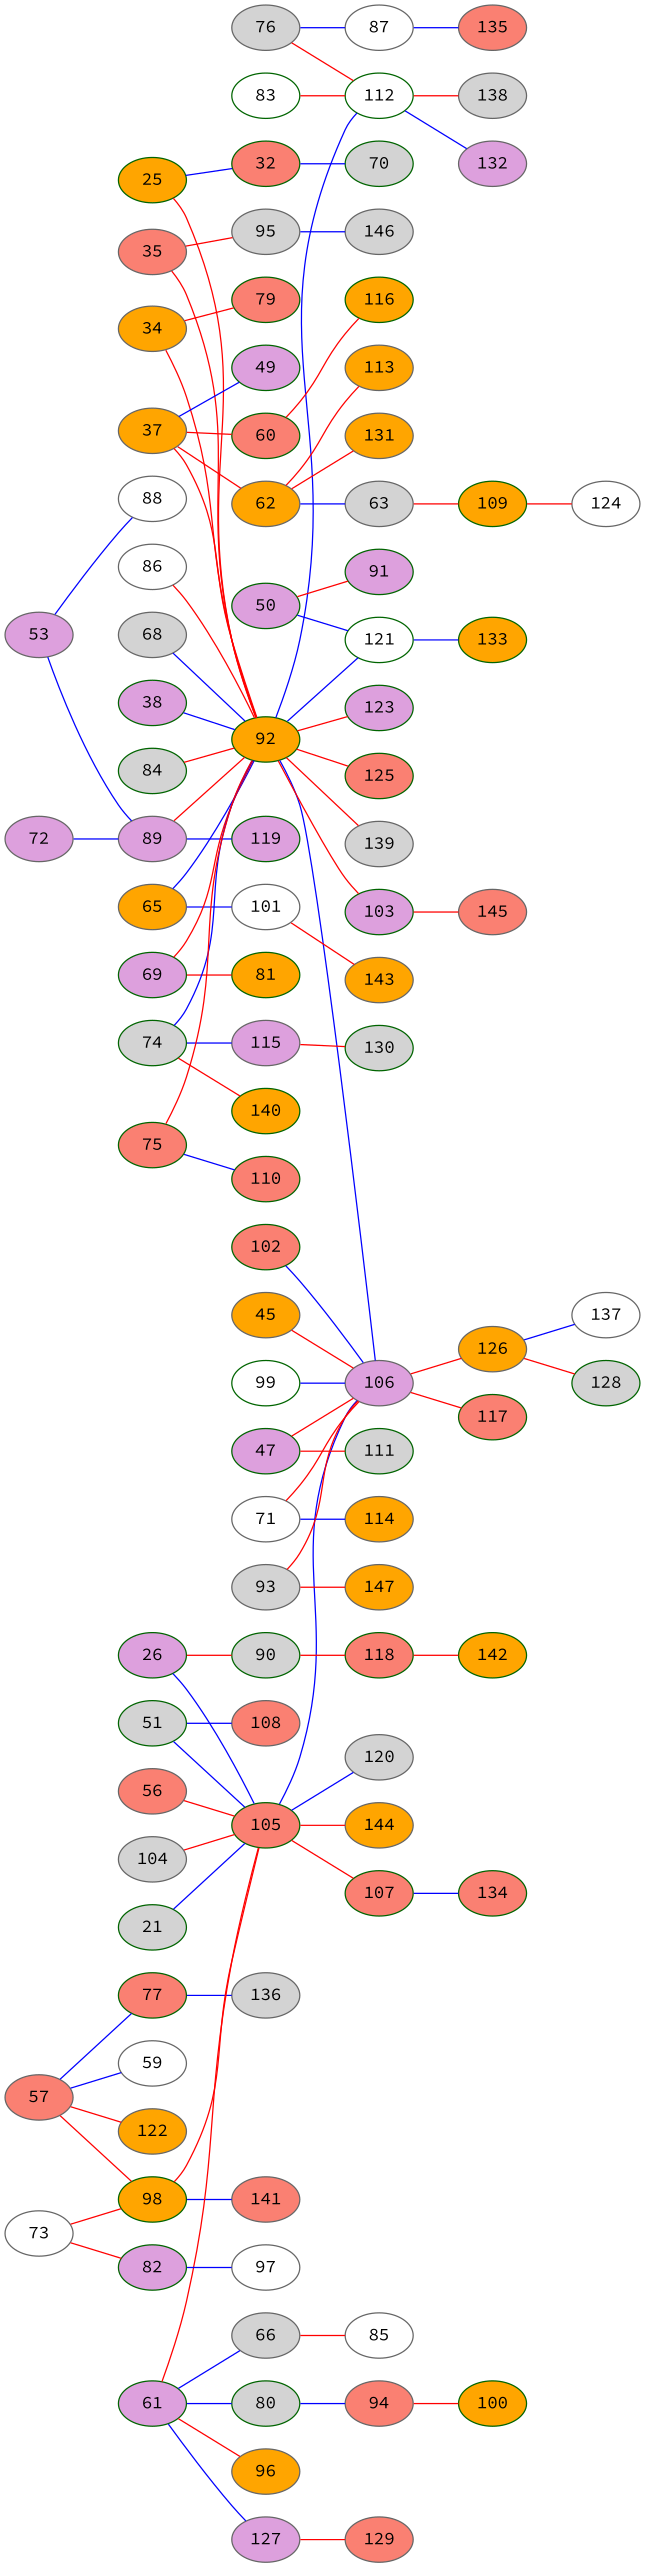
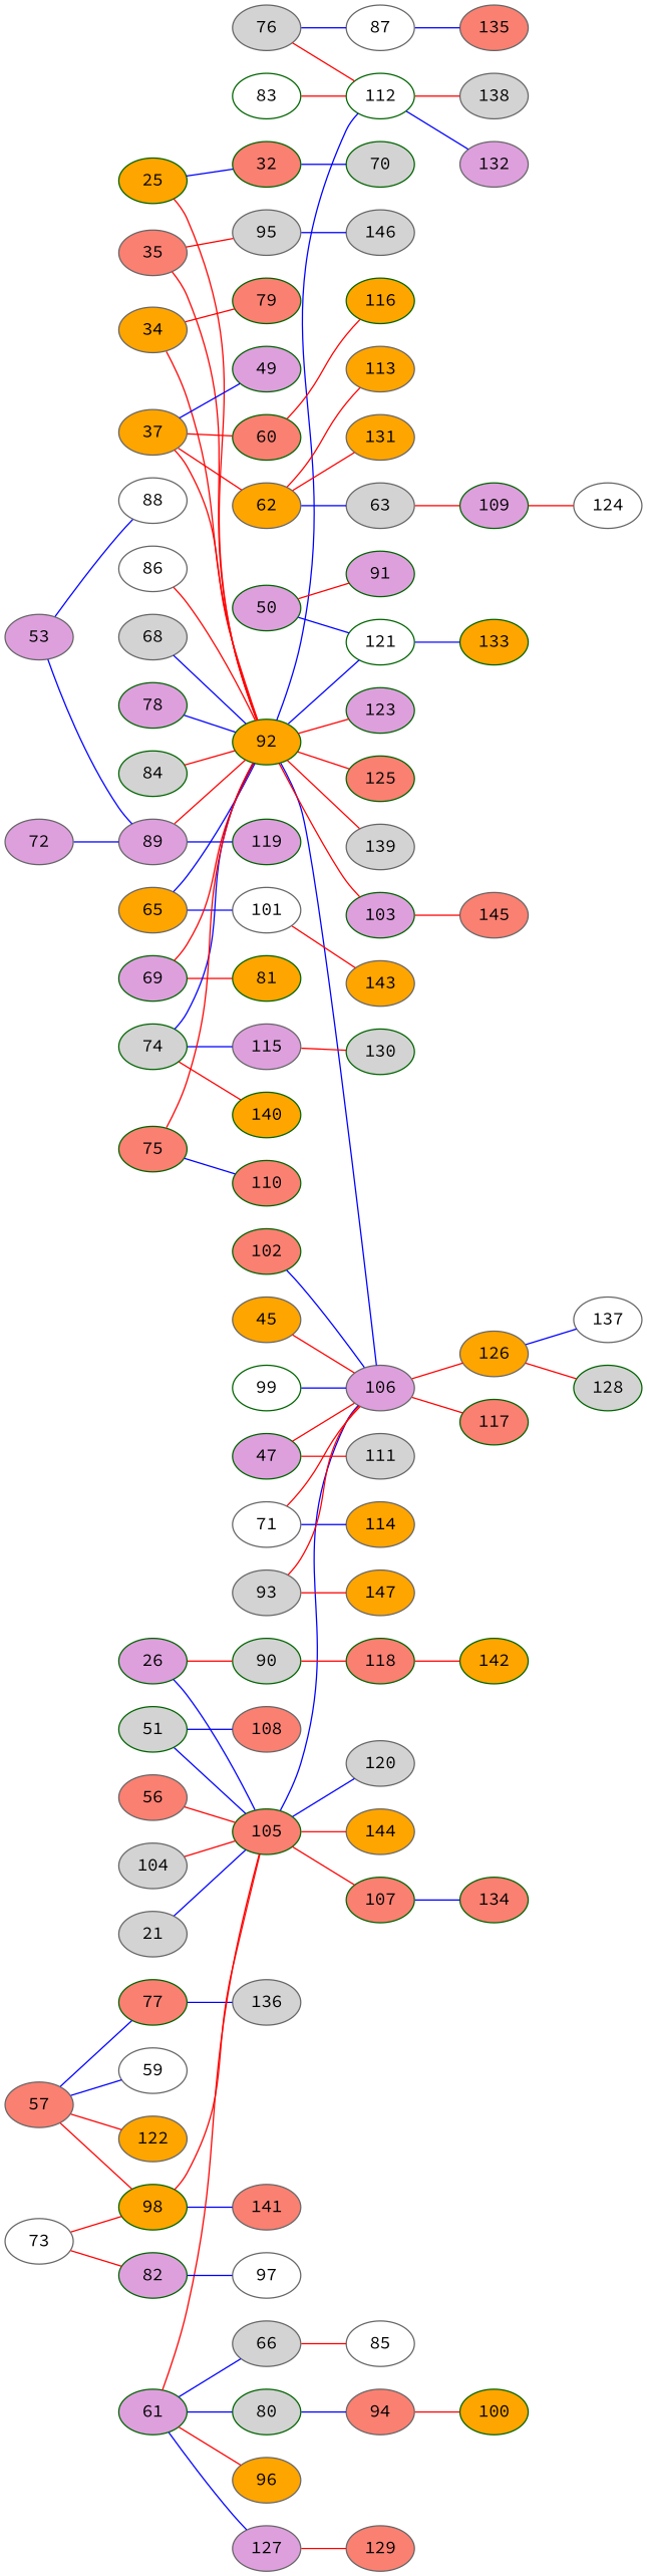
  graph {
    fontname="Source Code Pro"
    rankdir=LR
    node [color=gray40 fillcolor=orange fontname="Source Code Pro" style=filled]
    edge [color=red fontname="Source Code Pro"]
    105 [color=darkgreen fillcolor=salmon super="+55+10+11"]
    106 [fillcolor=plum super="+3+16+18+39+40+43"]
    107 [color=darkgreen fillcolor=salmon]
    120 [fillcolor=lightgrey]
    144
-   21 [color=darkgreen fillcolor=lightgrey]
+   21 [fillcolor=lightgrey]
    25 [color=darkgreen]
    32 [color=darkgreen fillcolor=salmon]
    92 [color=darkgreen super="+27+67+14+29"]
    70 [color=darkgreen fillcolor=lightgrey]
    112 [color=darkgreen fillcolor=white super="+31"]
    103 [color=darkgreen fillcolor=plum]
    121 [color=darkgreen fillcolor=white]
    123 [color=darkgreen fillcolor=plum]
    125 [color=darkgreen fillcolor=salmon]
    139 [fillcolor=lightgrey]
    26 [color=darkgreen fillcolor=plum]
    90 [color=darkgreen fillcolor=lightgrey]
    118 [color=darkgreen fillcolor=salmon]
    34
    79 [color=darkgreen fillcolor=salmon]
    35 [fillcolor=salmon]
    95 [fillcolor=lightgrey]
    146 [fillcolor=lightgrey]
    37
    49 [color=darkgreen fillcolor=plum]
    60 [color=darkgreen fillcolor=salmon]
    62
    116 [color=darkgreen]
    63 [fillcolor=lightgrey]
    113
    131
    117 [color=darkgreen fillcolor=salmon]
    126
    45
    47 [color=darkgreen fillcolor=plum]
-   111 [color=darkgreen fillcolor=lightgrey]
+   111 [fillcolor=lightgrey]
    50 [color=darkgreen fillcolor=plum]
    91 [color=darkgreen fillcolor=plum]
    51 [color=darkgreen fillcolor=lightgrey]
    108 [fillcolor=salmon]
    53 [fillcolor=plum]
    88 [fillcolor=white]
    89 [fillcolor=plum super="+42+48+64"]
    119 [color=darkgreen fillcolor=plum]
    56 [fillcolor=salmon]
    57 [fillcolor=salmon super="+28+46"]
    59 [fillcolor=white]
    77 [color=darkgreen fillcolor=salmon]
    98 [color=darkgreen super="+2+6+36+15"]
    122
    136 [fillcolor=lightgrey]
    141 [fillcolor=salmon]
    61 [color=darkgreen fillcolor=plum super="+44"]
    66 [fillcolor=lightgrey]
    80 [color=darkgreen fillcolor=lightgrey]
    96
    127 [fillcolor=plum]
    85 [fillcolor=white]
    94 [fillcolor=salmon]
    129 [fillcolor=salmon]
-   109 [color=darkgreen]
+   109 [color=darkgreen fillcolor=plum]
    124 [fillcolor=white]
    65
    101 [fillcolor=white]
    143
    68 [fillcolor=lightgrey]
    69 [color=darkgreen fillcolor=plum]
    81 [color=darkgreen]
    71 [fillcolor=white]
    114
    72 [fillcolor=plum]
    73 [fillcolor=white super="+24+30+54"]
    82 [color=darkgreen fillcolor=plum]
    97 [fillcolor=white]
    74 [color=darkgreen fillcolor=lightgrey super="+52"]
    115 [fillcolor=plum]
    140 [color=darkgreen]
    130 [color=darkgreen fillcolor=lightgrey]
    75 [color=darkgreen fillcolor=salmon]
    110 [color=darkgreen fillcolor=salmon]
    76 [fillcolor=lightgrey]
    87 [fillcolor=white]
    135 [fillcolor=salmon]
    132 [fillcolor=plum]
    138 [fillcolor=lightgrey]
-   78 [color=darkgreen fillcolor=plum label=38]
+   78 [color=darkgreen fillcolor=plum]
    100 [color=darkgreen]
    83 [color=darkgreen fillcolor=white]
    84 [color=darkgreen fillcolor=lightgrey]
    86 [fillcolor=white]
    142 [color=darkgreen]
    145 [fillcolor=salmon]
    133 [color=darkgreen]
    93 [fillcolor=lightgrey]
    147
    99 [color=darkgreen fillcolor=white]
    102 [color=darkgreen fillcolor=salmon]
    104 [fillcolor=lightgrey]
    134 [color=darkgreen fillcolor=salmon]
    128 [color=darkgreen fillcolor=lightgrey]
    137 [fillcolor=white]
    105 -- 106 [color=blue]
    105 -- 107
    105 -- 120 [color=blue]
    105 -- 144
    106 -- 117
    106 -- 126
    107 -- 134 [color=blue]
    21 -- 105 [color=blue]
    25 -- 32 [color=blue]
    25 -- 92
    32 -- 70 [color=blue]
    92 -- 106 [color=blue]
    92 -- 112 [color=blue]
    92 -- 103
    92 -- 121 [color=blue]
    92 -- 123
    92 -- 125
    92 -- 139
    112 -- 132 [color=blue]
    112 -- 138
    103 -- 145
    121 -- 133 [color=blue]
    26 -- 105 [color=blue]
    26 -- 90
    90 -- 118
    118 -- 142
    34 -- 92
    34 -- 79
    35 -- 92
    35 -- 95
    95 -- 146 [color=blue]
    37 -- 92
    37 -- 49 [color=blue]
    37 -- 60
    37 -- 62
    60 -- 116
    62 -- 63 [color=blue]
    62 -- 113
    62 -- 131
    63 -- 109
    126 -- 128
    126 -- 137 [color=blue]
    45 -- 106
    47 -- 106
    47 -- 111
    50 -- 121 [color=blue]
    50 -- 91
    51 -- 105 [color=blue]
    51 -- 108 [color=blue]
    53 -- 88 [color=blue]
    53 -- 89 [color=blue]
    89 -- 92
    89 -- 119 [color=blue]
    56 -- 105
    57 -- 59 [color=blue]
    57 -- 77 [color=blue]
    57 -- 98
    57 -- 122
    77 -- 136 [color=blue]
    98 -- 105
    98 -- 141 [color=blue]
    61 -- 105
    61 -- 66 [color=blue]
    61 -- 80 [color=blue]
    61 -- 96
    61 -- 127 [color=blue]
    66 -- 85
    80 -- 94 [color=blue]
    127 -- 129
    94 -- 100
    109 -- 124
    65 -- 92 [color=blue]
    65 -- 101 [color=blue]
    101 -- 143
    68 -- 92 [color=blue]
    69 -- 92
    69 -- 81
    71 -- 106
    71 -- 114 [color=blue]
    72 -- 89 [color=blue]
    73 -- 98
    73 -- 82
    82 -- 97 [color=blue]
    74 -- 92 [color=blue]
    74 -- 115 [color=blue]
    74 -- 140
    115 -- 130
    75 -- 92
    75 -- 110 [color=blue]
    76 -- 112
    76 -- 87 [color=blue]
    87 -- 135 [color=blue]
    78 -- 92 [color=blue]
    83 -- 112
    84 -- 92
    86 -- 92
    93 -- 106
    93 -- 147
    99 -- 106 [color=blue]
    102 -- 106 [color=blue]
    104 -- 105
  }
